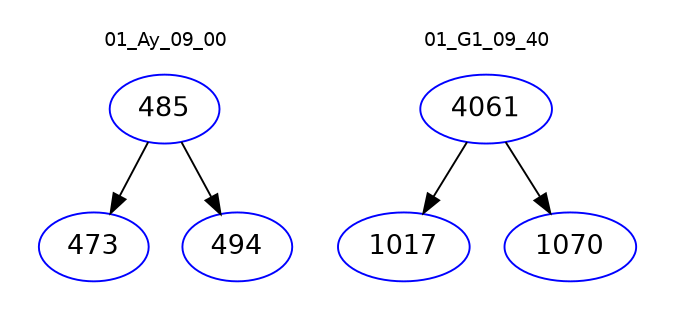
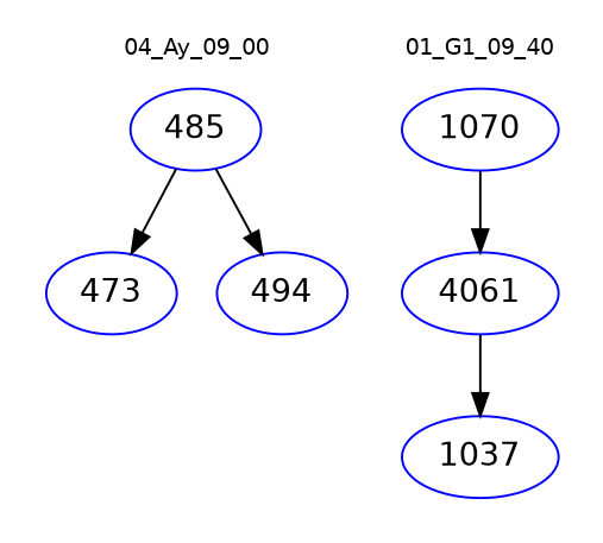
  digraph {
    fontname="DejaVu Sans"
    node [color=blue fontname="DejaVu Sans"]
    edge [color=black fontname="DejaVu Sans"]
    n1 [label=485]
    n2 [label=473]
    n3 [label=494]
    n4 [label=4061]
-   n5 [label=1017]
+   n5 [label=1037]
    n6 [label=1070]
    subgraph cluster_1 {
      color=white
      fontsize=10
-     label="01_Ay_09_00"
+     label="04_Ay_09_00"
      n1
      n2
      n3
    }
    subgraph cluster_2 {
      color=white
      fontsize=10
      label="01_G1_09_40"
      n4
      n5
      n6
    }
    n1 -> n2
    n1 -> n3
    n4 -> n5
-   n4 -> n6
+   n6 -> n4
  }
